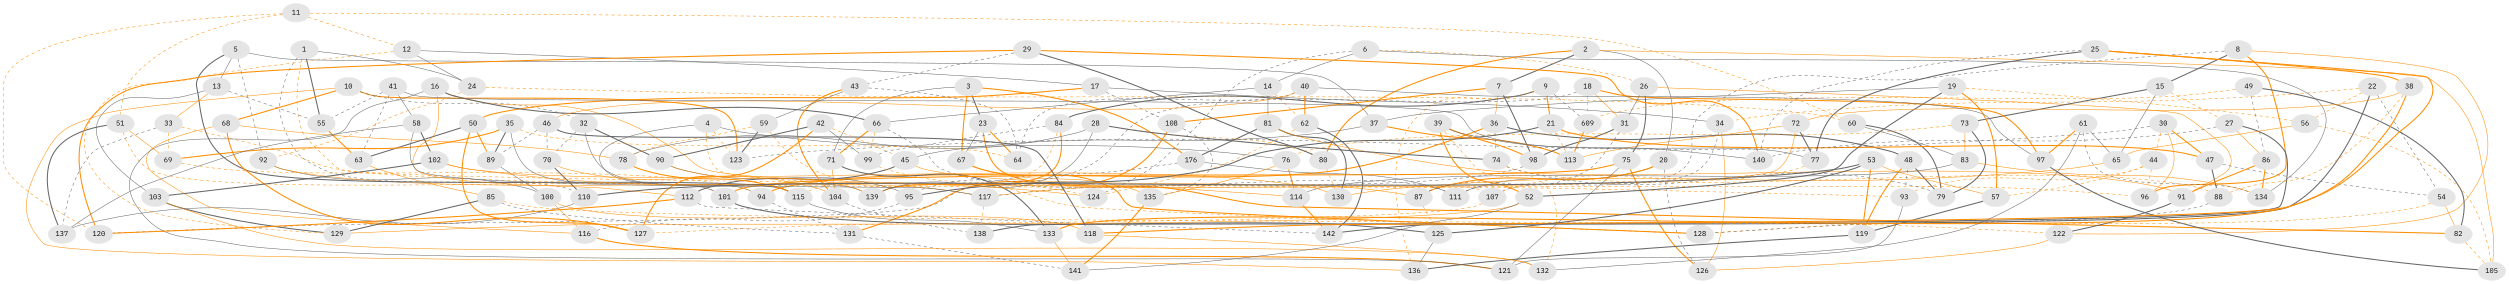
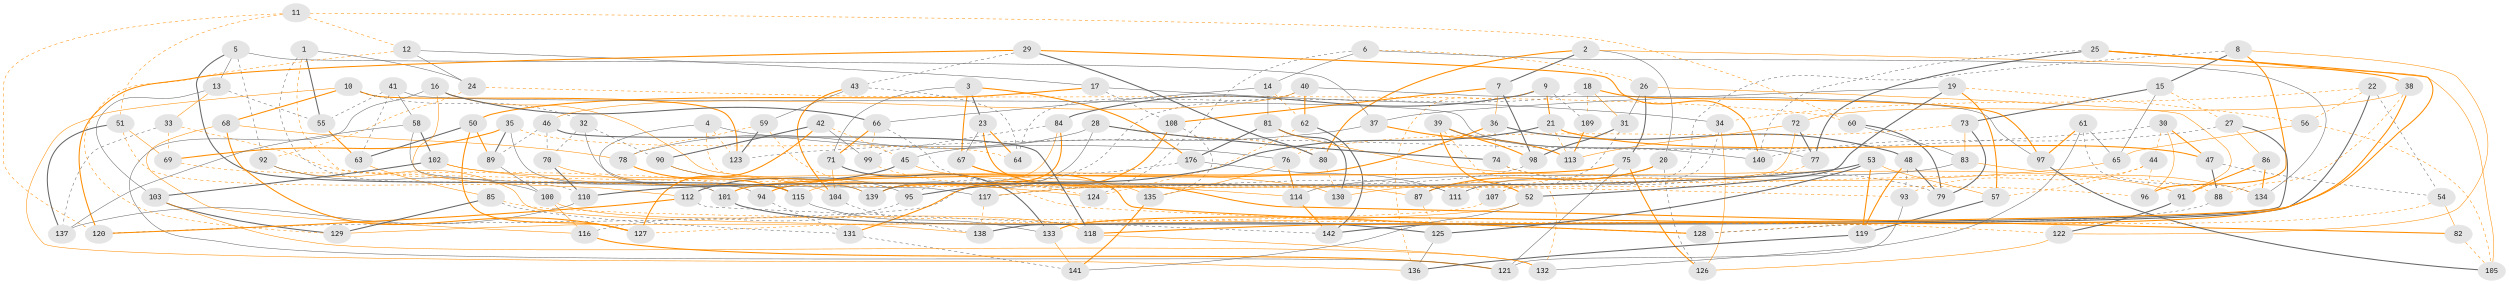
  graph {
    fontname="IBM Plex Mono"
    node [color=gray90 fontname="IBM Plex Mono" style=filled]
    edge [color=darkorange fontname="IBM Plex Mono" style=bold]
    1
    24
    55
    93
    110
    92
    60
    63
    121
    137
    2
    7
    20
    80
    105
    36
    98
    108
    111
    87
    126
    130
    3
    23
    67
    71
    n27 [label=176]
    64
    82
    128
    135
    133
    104
    120
    4
    76
    94
    107
    123
    114
    131
    127
    5
    13
    37
    115
    33
    103
    113
    45
    138
    100
    6
    14
    26
    124
    134
    62
    81
    66
    31
    75
    91
    74
    48
    117
    8
    15
    96
    122
    27
    65
    73
    9
    21
    84
-   109 [label=609]
+   109
    136
    95
    47
    139
    99
    10
    32
    68
    70
    90
    78
    116
    11
    12
    51
    17
    129
    69
    101
    79
    83
    34
    50
    132
-   49
    86
    142
    140
    16
    112
    89
    18
    97
    19
    52
    56
    57
    141
    119
    125
    54
    88
    22
    25
    38
    77
    72
    118
    28
    29
    43
    59
    30
    44
    35
    39
    40
    46
    41
    58
    102
    85
    42
    53
    61
    1 -- 24 [color=gray40 style=solid]
    1 -- 55 [color=gray40]
    1 -- 93 [style=dashed]
    1 -- 110 [color=gray40 style=dashed]
    24 -- 92 [style=dashed]
    24 -- 60 [style=dashed]
    55 -- 63
    93 -- 121 [color=gray40 style=solid]
    110 -- 137 [color=gray40 style=solid]
-   92 -- 117 [style=solid]
+   92 -- 138 [style=solid]
    92 -- 100 [color=gray40 style=solid]
    60 -- 79 [color=gray40]
    60 -- 83 [color=gray40 style=solid]
    63 -- 85 [style=solid]
    2 -- 7 [color=gray40]
    2 -- 20 [color=gray40 style=solid]
    2 -- 80
    2 -- 105 [style=solid]
    7 -- 36 [style=solid]
    7 -- 98 [color=gray40]
    7 -- 108
    20 -- 111 [color=gray40 style=solid]
    20 -- 87
    20 -- 126 [color=gray40 style=dashed]
    80 -- 130 [style=dashed]
    36 -- 94
    36 -- 74 [color=gray40 style=dashed]
    36 -- 48 [color=gray40]
    98 -- 117 [color=gray40 style=dashed]
    108 -- 135 [color=gray40 style=dashed]
    108 -- 131
    87 -- 125 [style=dashed]
    3 -- 23 [color=gray40]
    3 -- 67
    3 -- 71 [color=gray40 style=solid]
    3 -- n27
    23 -- 67 [color=gray40 style=solid]
    23 -- 64
    23 -- 82
    67 -- 128
    67 -- 135 [style=solid]
    71 -- 133 [color=gray40]
    71 -- 104 [style=solid]
    n27 -- 111 [color=gray40 style=solid]
    n27 -- 120 [color=gray40 style=dashed]
    82 -- 105 [style=dashed]
    135 -- 141
    133 -- 141 [style=solid]
    104 -- 138 [color=gray40 style=dashed]
    4 -- 76 [color=gray40 style=solid]
    4 -- 94 [color=gray40 style=solid]
    4 -- 107 [style=dashed]
    4 -- 123 [style=dashed]
    76 -- 135 [style=solid]
    76 -- 114
    94 -- 131 [color=gray40 style=dashed]
    107 -- 127 [style=dashed]
    114 -- 142
    131 -- 141 [color=gray40 style=dashed]
    5 -- 92 [color=gray40 style=dashed]
    5 -- 13 [color=gray40 style=solid]
    5 -- 37 [color=gray40 style=solid]
    5 -- 115 [color=gray40]
    13 -- 55 [color=gray40 style=dashed]
    13 -- 33 [style=solid]
    13 -- 103 [color=gray40 style=solid]
    37 -- 113
    37 -- 45 [color=gray40 style=solid]
    115 -- 133 [color=gray40 style=solid]
    33 -- 137 [color=gray40 style=dashed]
    33 -- 96 [style=dashed]
    33 -- 69 [style=dashed]
    103 -- 129 [color=gray40]
    103 -- 132 [style=solid]
    45 -- 87 [style=solid]
    45 -- 112 [color=gray40]
    100 -- 116 [style=solid]
    100 -- 118 [style=solid]
    6 -- 14 [color=gray40 style=solid]
    6 -- 26 [style=dashed]
    6 -- 124 [color=gray40 style=dashed]
    6 -- 134 [color=gray40 style=solid]
    14 -- 62 [style=dashed]
    14 -- 81 [color=gray40 style=solid]
    14 -- 66 [color=gray40 style=solid]
    26 -- 31 [color=gray40 style=solid]
    26 -- 75 [color=gray40]
    26 -- 91 [style=solid]
    62 -- 124 [style=dashed]
    62 -- 142 [color=gray40]
    81 -- 130 [color=gray40]
    81 -- n27 [color=gray40]
    81 -- 91 [style=solid]
    66 -- 111 [color=gray40 style=dashed]
    66 -- 71
    66 -- 99 [style=dashed]
    31 -- 98 [color=gray40]
    31 -- 87 [color=gray40 style=dashed]
    75 -- 121 [color=gray40 style=solid]
    75 -- 126
    75 -- 101
    91 -- 122 [color=gray40]
    74 -- 79 [color=gray40 style=dashed]
    74 -- 88 [style=dashed]
    48 -- 93 [color=gray40 style=dashed]
    48 -- 79 [color=gray40]
    48 -- 119
    117 -- 138 [style=dashed]
    8 -- 111 [color=gray40 style=dashed]
    8 -- 15 [color=gray40]
    8 -- 96
    8 -- 122 [style=solid]
    15 -- 27 [style=dashed]
    15 -- 65 [color=gray40 style=solid]
    15 -- 73 [color=gray40]
    122 -- 126 [style=solid]
    27 -- 138 [color=gray40]
    27 -- 86 [style=solid]
    27 -- 140 [color=gray40 style=dashed]
    65 -- 130 [style=solid]
    73 -- 76 [style=dashed]
    73 -- 79 [color=gray40]
    73 -- 83 [style=solid]
    9 -- 21
    9 -- 84 [color=gray40]
    9 -- 109 [color=gray40 style=dashed]
    9 -- 136 [style=dashed]
    21 -- 113 [style=dashed]
    21 -- 95 [color=gray40]
    21 -- 47
-   84 -- 115 [style=dashed]
+   84 -- 115 [style=solid]
    84 -- 139
    84 -- 99 [color=gray40 style=dashed]
    109 -- 113
    95 -- 116 [color=gray40 style=dashed]
    47 -- 54 [color=gray40 style=dashed]
    47 -- 88 [color=gray40]
    99 -- 124 [style=dashed]
    10 -- 123
    10 -- 136 [style=solid]
    10 -- 32 [color=gray40 style=dashed]
    10 -- 68
    32 -- 139 [color=gray40 style=solid]
    32 -- 70 [color=gray40 style=dashed]
-   32 -- 90 [color=gray40]
+   32 -- 90 [color=gray40 style=dashed]
    68 -- 127
    68 -- 78 [style=solid]
    68 -- 116 [style=solid]
    70 -- 110 [color=gray40]
    70 -- 104 [style=solid]
    90 -- 95 [color=gray40 style=solid]
    90 -- 139 [style=solid]
    78 -- 115
    116 -- 121
    11 -- 60 [style=dashed]
    11 -- 120 [style=dashed]
    11 -- 12 [style=dashed]
    11 -- 51 [style=dashed]
    12 -- 24 [color=gray40 style=solid]
    12 -- 17 [color=gray40 style=solid]
    12 -- 129 [style=dashed]
    51 -- 137 [color=gray40]
    51 -- 69 [style=solid]
    51 -- 101 [style=dashed]
    17 -- 108 [color=gray40 style=dashed]
    17 -- 34 [color=gray40 style=solid]
    17 -- 50
    69 -- 94 [style=dashed]
    101 -- 125 [color=gray40]
    83 -- 114 [color=gray40 style=solid]
    83 -- 134 [style=solid]
    34 -- 126 [style=solid]
    34 -- 107 [color=gray40 style=dashed]
    50 -- 63 [color=gray40]
    50 -- 127
    50 -- 89
-   49 -- 82 [color=gray40]
-   49 -- 109 [style=dashed]
-   49 -- 86 [color=gray40 style=dashed]
    86 -- 134
    86 -- 91
    16 -- 121 [color=gray40 style=solid]
    16 -- 114 [style=solid]
    16 -- 66 [color=gray40]
    16 -- 112 [style=solid]
    112 -- 120
    112 -- 142 [color=gray40 style=dashed]
    89 -- 100 [color=gray40 style=solid]
    18 -- 31 [style=solid]
    18 -- 109 [style=dashed]
    18 -- 95 [color=gray40 style=dashed]
    18 -- 97
    97 -- 105 [color=gray40]
    19 -- 37 [color=gray40 style=solid]
    19 -- 52 [color=gray40]
    19 -- 56 [style=dashed]
    19 -- 57
    52 -- 129 [style=solid]
    52 -- 141 [color=gray40 style=solid]
    56 -- 105 [style=dashed]
    56 -- 65 [style=solid]
    57 -- 119 [color=gray40]
    119 -- 136 [color=gray40]
    125 -- 136 [color=gray40 style=solid]
    54 -- 82 [style=solid]
    54 -- 128 [style=dashed]
    88 -- 128 [color=gray40 style=dashed]
    22 -- 34 [style=dashed]
    22 -- 142 [color=gray40]
    22 -- 56 [style=dashed]
    22 -- 54 [color=gray40 style=dashed]
    25 -- 133
    25 -- 140 [color=gray40 style=dashed]
    25 -- 38
    25 -- 77 [color=gray40]
    38 -- 88 [style=dashed]
    38 -- 72 [style=solid]
    38 -- 118
    77 -- 107 [style=dashed]
    72 -- 113 [style=solid]
    72 -- 117 [style=solid]
    72 -- 77 [color=gray40]
    118 -- 132 [style=solid]
    28 -- 80 [style=dashed]
    28 -- 74 [color=gray40]
    28 -- 139 [color=gray40 style=solid]
    28 -- 78 [color=gray40 style=solid]
    29 -- 80 [color=gray40]
    29 -- 120
    29 -- 140
    29 -- 43 [color=gray40 style=dashed]
    43 -- 64 [color=gray40 style=dashed]
    43 -- 104
    43 -- 59 [color=gray40 style=solid]
    59 -- 128 [style=dashed]
    59 -- 123 [color=gray40]
    59 -- 78 [style=dashed]
    30 -- 123 [color=gray40 style=dashed]
    30 -- 96 [style=solid]
    30 -- 47
    30 -- 44 [style=dashed]
    44 -- 93 [style=dashed]
    44 -- 96 [style=dashed]
    44 -- 57 [style=dashed]
    35 -- 64 [style=dashed]
    35 -- 69
    35 -- 101 [color=gray40 style=solid]
    35 -- 89 [color=gray40]
    39 -- 98
    39 -- 132 [style=dashed]
    39 -- 140 [color=gray40 style=solid]
    39 -- 52
    40 -- 64 [color=gray40 style=dashed]
    40 -- 62
    40 -- 97 [color=gray40 style=solid]
    40 -- 46 [style=solid]
    46 -- 70 [color=gray40 style=dashed]
    46 -- 89 [color=gray40 style=dashed]
    46 -- 118 [color=gray40]
    41 -- 55 [color=gray40 style=dashed]
    41 -- 63 [color=gray40 style=dashed]
    41 -- 77 [color=gray40 style=solid]
    41 -- 58 [color=gray40 style=solid]
    58 -- 137 [color=gray40 style=solid]
    58 -- 117 [color=gray40 style=solid]
    58 -- 102 [color=gray40]
    102 -- 130 [style=solid]
    102 -- 103 [color=gray40]
    102 -- 124 [style=solid]
    85 -- 131 [color=gray40 style=dashed]
    85 -- 122 [style=dashed]
    85 -- 129 [color=gray40]
    42 -- 127
    42 -- 45 [style=dashed]
    42 -- 99 [color=gray40 style=solid]
    42 -- 90 [color=gray40]
    53 -- 110 [color=gray40]
    53 -- 57 [style=solid]
    53 -- 119
    53 -- 125 [color=gray40]
    61 -- 134 [color=gray40 style=dashed]
    61 -- 65 [color=gray40 style=solid]
    61 -- 132 [color=gray40 style=solid]
    61 -- 97
  }
